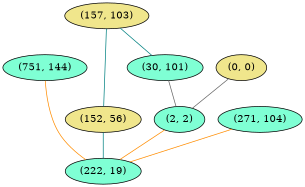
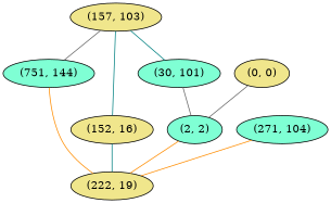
  graph {
    node [fillcolor=aquamarine style=filled]
    edge [color=darkorange weight=3]
    n1 [label="(751, 144)"]
    "(157, 103)" [fillcolor=khaki]
-   "(152, 16)" [fillcolor=khaki label="(152, 56)"]
+   "(152, 16)" [fillcolor=khaki]
    "(30, 101)"
-   "(222, 19)"
+   "(222, 19)" [fillcolor=khaki]
    "(271, 104)"
    "(2, 2)"
    "(0, 0)" [fillcolor=khaki]
    n1 -- "(222, 19)"
+   "(157, 103)" -- n1 [color=gray40 weight=1]
    "(157, 103)" -- "(152, 16)" [color=teal weight=1]
    "(157, 103)" -- "(30, 101)" [color=teal weight=1]
    "(152, 16)" -- "(222, 19)" [color=teal]
    "(30, 101)" -- "(2, 2)" [color=gray40]
    "(271, 104)" -- "(222, 19)"
    "(2, 2)" -- "(222, 19)" [weight=1]
    "(0, 0)" -- "(2, 2)" [color=gray40 weight=4]
  }
